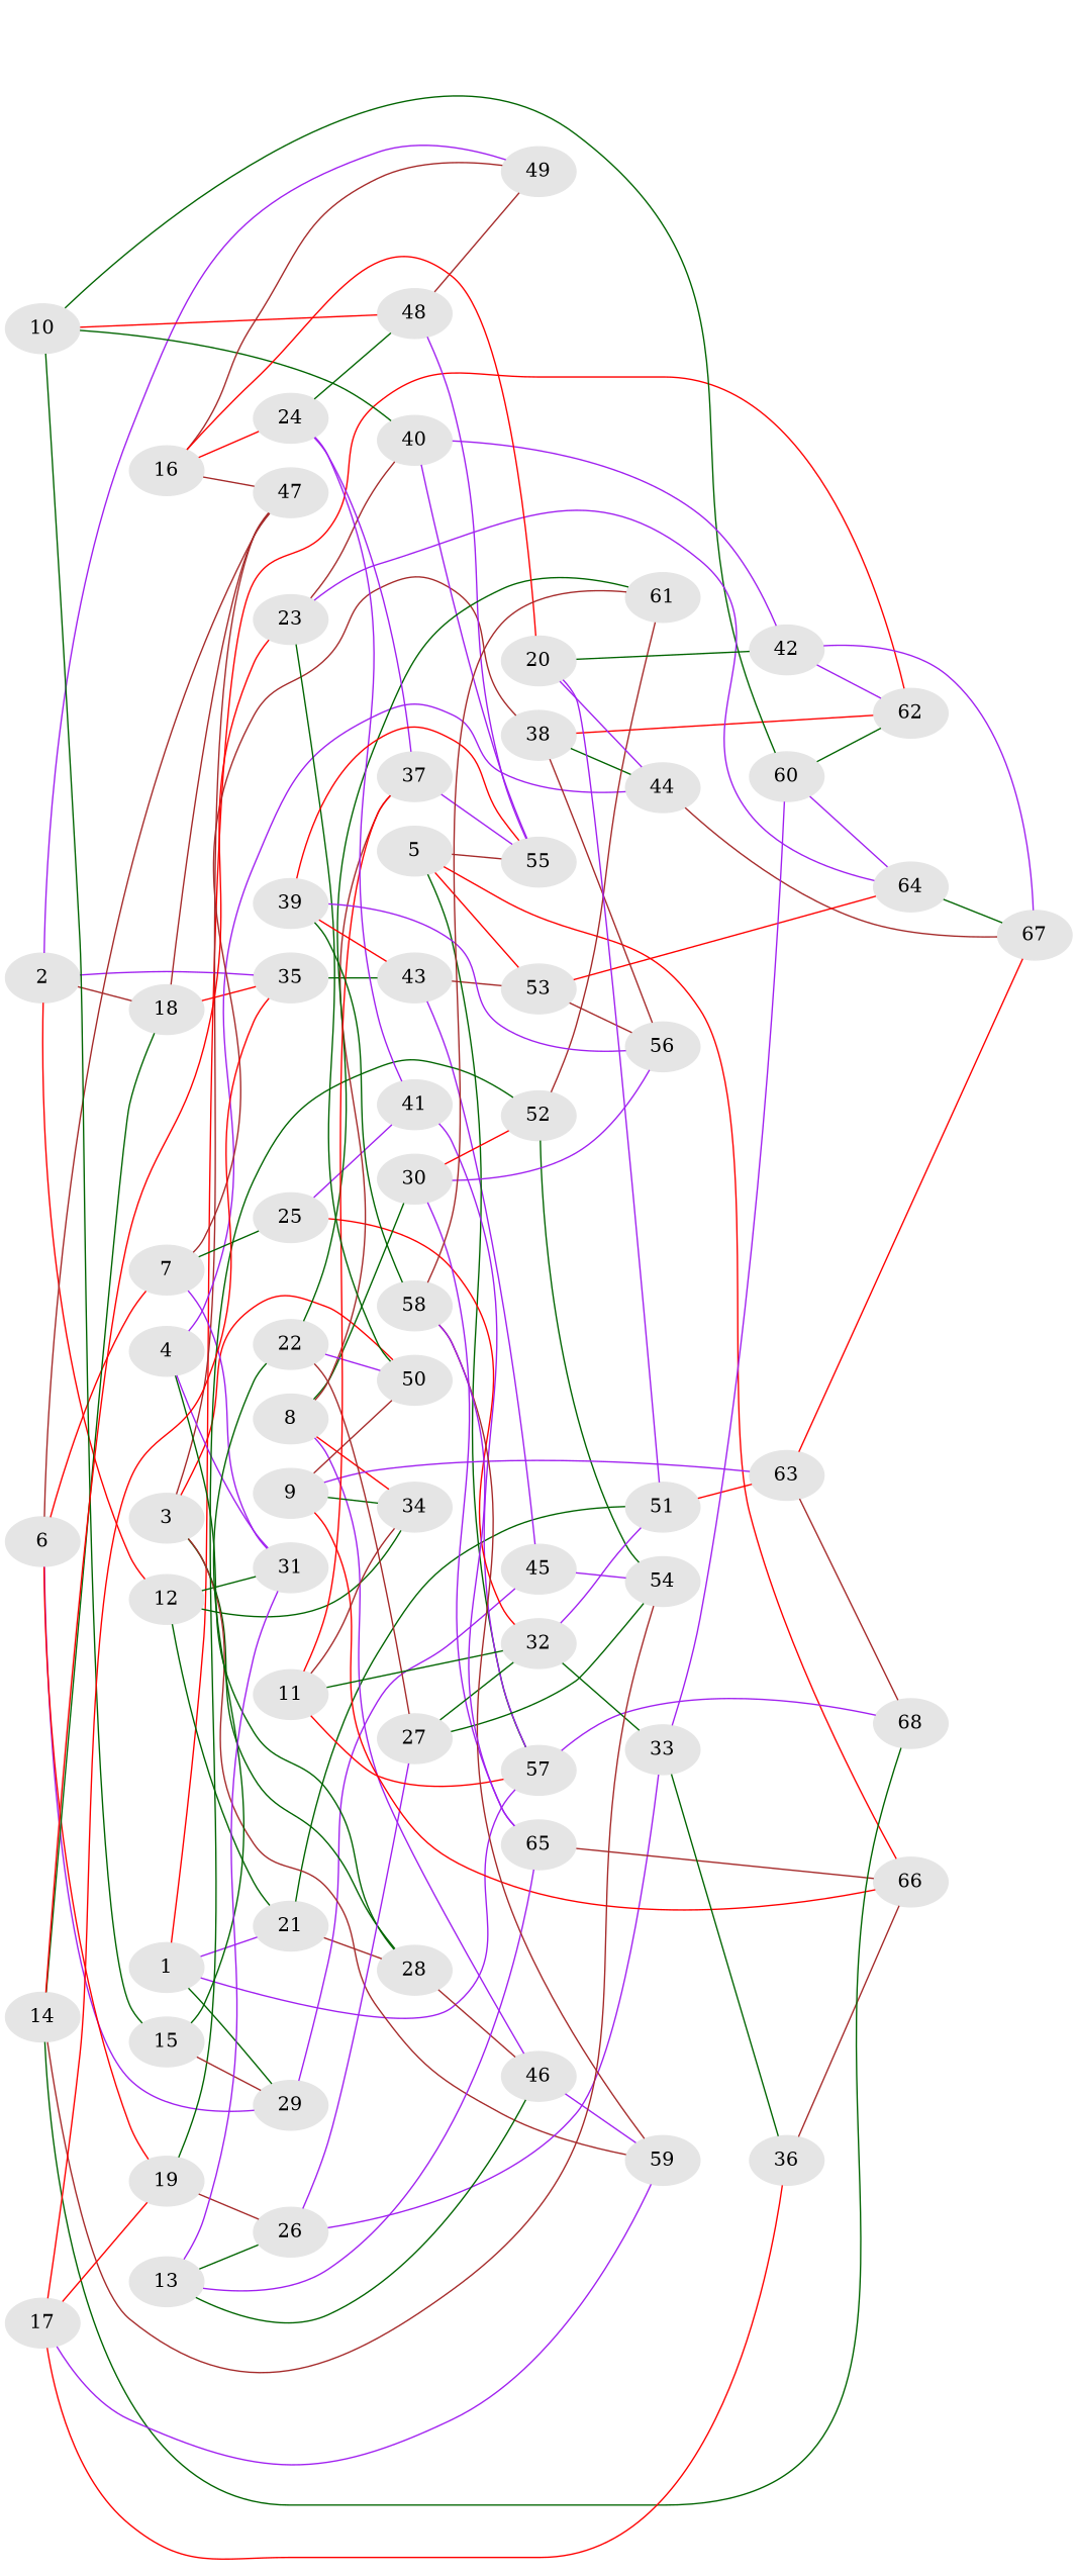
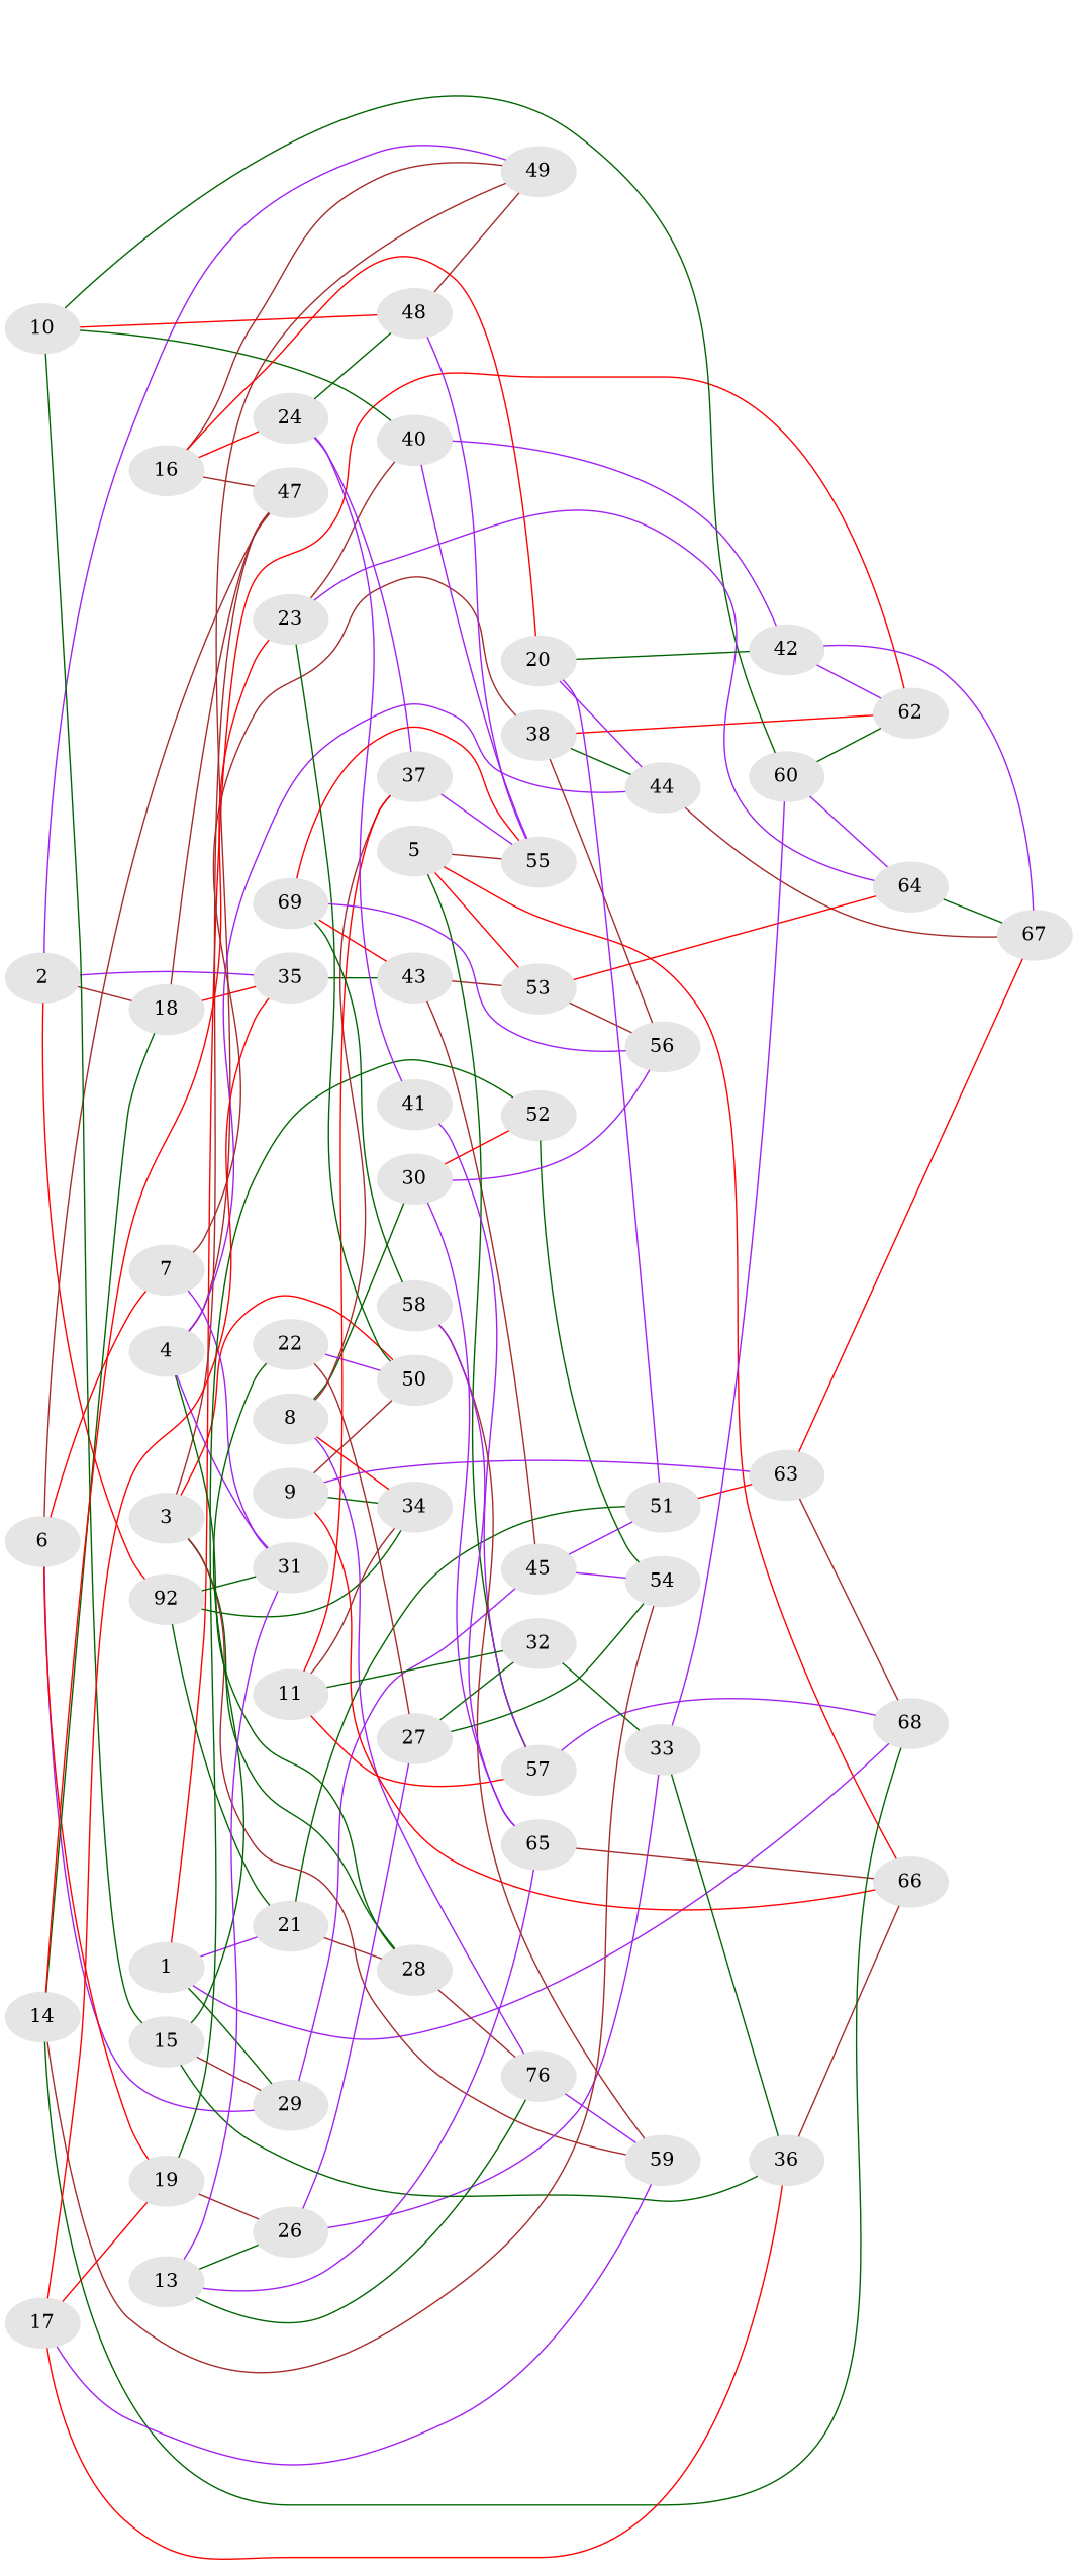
  graph {
    rankdir=LR
    node [color=gray90 style=filled]
    edge [color=purple]
    1
    21
    29
    62
    68
    28
    51
    45
    2
-   12
+   12 [label=92]
    18
    35
    49
    31
    34
    47
    43
    3
    50
    59
-   46
+   46 [label=76]
    4
    44
    67
    5
    53
    57
    66
    55
    41
    64
    56
    6
    7
    19
-   25
    38
    26
    52
    32
    8
    30
    37
    65
    9
    63
    10
    15
    40
    48
    60
    22
    36
    42
    11
    33
    13
    27
    14
    23
    54
-   61
    16
    20
    24
    17
-   39
+   39 [label=69]
    58
    1 -- 21
    1 -- 29 [color=darkgreen]
    1 -- 62 [color=red]
-   1 -- 57
+   1 -- 68
    21 -- 28 [color=brown]
    21 -- 51 [color=darkgreen]
    29 -- 45
    28 -- 46 [color=brown]
    51 -- 63 [color=red]
-   32 -- 51
+   45 -- 51
    45 -- 54
    2 -- 12 [color=red]
    2 -- 18 [color=brown]
    2 -- 35
    2 -- 49
    12 -- 21 [color=darkgreen]
    12 -- 31 [color=darkgreen]
    12 -- 34 [color=darkgreen]
    18 -- 35 [color=red]
    18 -- 47 [color=brown]
    35 -- 43 [color=darkgreen]
-   43 -- 45
+   43 -- 45 [color=brown]
    43 -- 53 [color=brown]
    3 -- 28 [color=darkgreen]
    3 -- 47 [color=brown]
    3 -- 50 [color=red]
    3 -- 59 [color=brown]
    46 -- 59
    4 -- 28 [color=darkgreen]
+   4 -- 49 [color=brown]
    4 -- 31
    4 -- 44
    44 -- 67 [color=brown]
    5 -- 53 [color=red]
    5 -- 57 [color=darkgreen]
    5 -- 66 [color=red]
    5 -- 55 [color=brown]
    53 -- 64 [color=red]
    53 -- 56 [color=brown]
    57 -- 68
    41 -- 57
    64 -- 67 [color=darkgreen]
    6 -- 29
    6 -- 47 [color=brown]
    6 -- 7 [color=red]
    6 -- 19 [color=red]
    7 -- 31
-   7 -- 25 [color=darkgreen]
    7 -- 38 [color=brown]
    19 -- 26 [color=brown]
    19 -- 52 [color=darkgreen]
-   25 -- 41
-   25 -- 32 [color=red]
    38 -- 62 [color=red]
    38 -- 44 [color=darkgreen]
    38 -- 56 [color=brown]
    26 -- 33
    26 -- 27
    52 -- 54 [color=darkgreen]
-   52 -- 61 [color=brown]
    32 -- 33 [color=darkgreen]
    8 -- 34 [color=red]
    8 -- 46
    8 -- 30 [color=darkgreen]
    8 -- 37 [color=brown]
    30 -- 56
    30 -- 52 [color=red]
    30 -- 65
    37 -- 55
    65 -- 66 [color=brown]
    9 -- 34 [color=darkgreen]
    9 -- 50 [color=brown]
    9 -- 66 [color=red]
    9 -- 63
    63 -- 68 [color=brown]
    63 -- 67 [color=red]
    10 -- 15 [color=darkgreen]
    10 -- 40 [color=darkgreen]
    10 -- 48 [color=red]
    10 -- 60 [color=darkgreen]
    15 -- 29 [color=brown]
    15 -- 22 [color=darkgreen]
+   15 -- 36 [color=darkgreen]
    40 -- 55
    40 -- 42
    48 -- 49 [color=brown]
    48 -- 55
    60 -- 62 [color=darkgreen]
    60 -- 64
    22 -- 50
    22 -- 27 [color=brown]
-   22 -- 61 [color=darkgreen]
    36 -- 66 [color=brown]
    42 -- 62
    42 -- 67
    11 -- 34 [color=brown]
    11 -- 57 [color=red]
    11 -- 32 [color=darkgreen]
    11 -- 37 [color=red]
    33 -- 60
    33 -- 36 [color=darkgreen]
    13 -- 31
    13 -- 46 [color=darkgreen]
    13 -- 26 [color=darkgreen]
    13 -- 65
    27 -- 32 [color=darkgreen]
    27 -- 54 [color=darkgreen]
    14 -- 68 [color=darkgreen]
    14 -- 18 [color=darkgreen]
    14 -- 23 [color=red]
    14 -- 54 [color=brown]
    23 -- 50 [color=darkgreen]
    23 -- 64
    23 -- 40 [color=brown]
    16 -- 49 [color=brown]
    16 -- 47 [color=brown]
    16 -- 20 [color=red]
    16 -- 24 [color=red]
    20 -- 51
    20 -- 44
    20 -- 42 [color=darkgreen]
    24 -- 41
    24 -- 37
    24 -- 48 [color=darkgreen]
    17 -- 35 [color=red]
    17 -- 59
    17 -- 19 [color=red]
    17 -- 36 [color=red]
    39 -- 43 [color=red]
    39 -- 55 [color=red]
    39 -- 56
    39 -- 58 [color=darkgreen]
    58 -- 59 [color=brown]
    58 -- 65
-   58 -- 61 [color=brown]
  }
